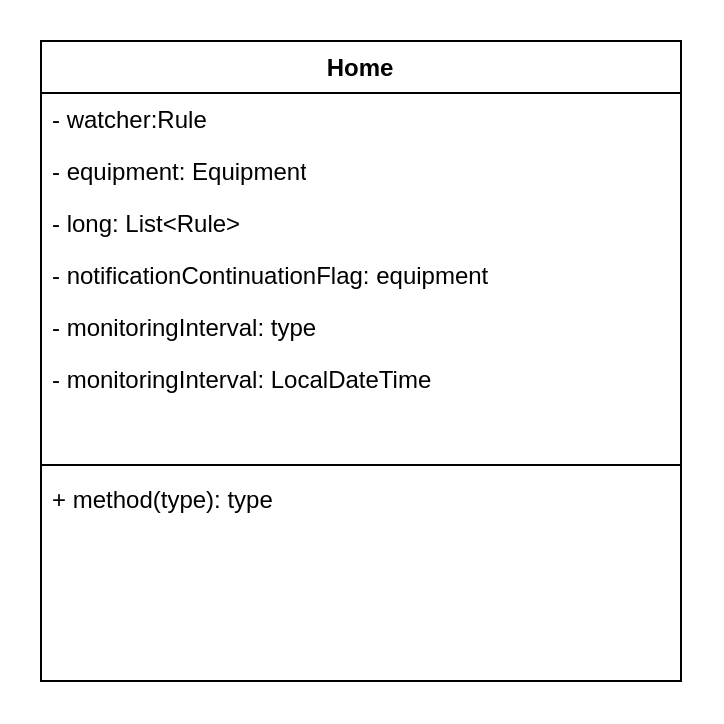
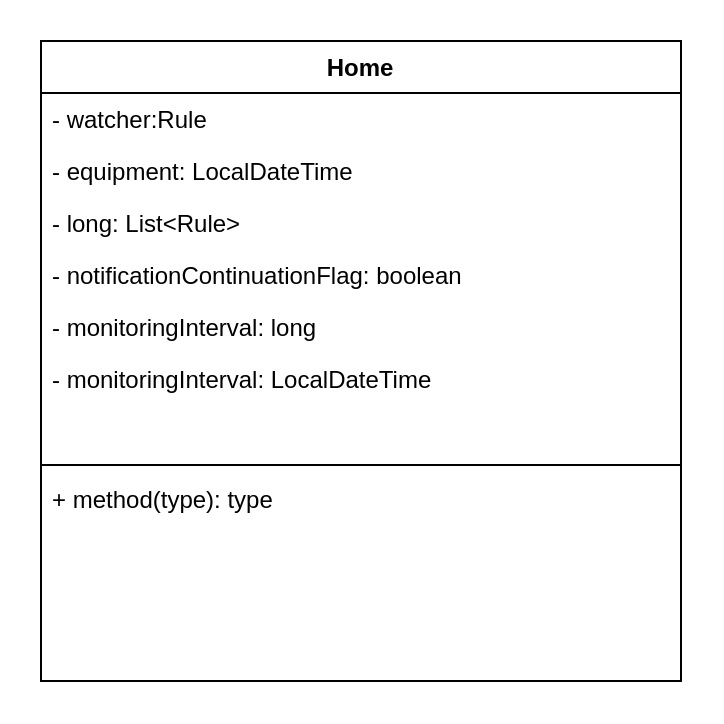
  <mxCell id="0" />
  <mxCell id="1" parent="0" />
  <mxCell id="2" value="Home" style="swimlane;fontStyle=1;align=center;verticalAlign=top;childLayout=stackLayout;horizontal=1;startSize=26;horizontalStack=0;resizeParent=1;resizeParentMax=0;resizeLast=0;collapsible=1;marginBottom=0;whiteSpace=wrap;html=1;" vertex="1" parent="1"><mxGeometry x="20" y="20" width="320" height="320" as="geometry" /></mxCell>
  <mxCell id="3" value="- watcher:Rule&amp;nbsp;" style="text;strokeColor=none;fillColor=none;align=left;verticalAlign=top;spacingLeft=4;spacingRight=4;overflow=hidden;rotatable=0;points=[[0,0.5],[1,0.5]];portConstraint=eastwest;whiteSpace=wrap;html=1;" vertex="1" parent="2"><mxGeometry y="26" width="320" height="26" as="geometry" /></mxCell>
- <mxCell id="4" value="- equipment: Equipment" style="text;strokeColor=none;fillColor=none;align=left;verticalAlign=top;spacingLeft=4;spacingRight=4;overflow=hidden;rotatable=0;points=[[0,0.5],[1,0.5]];portConstraint=eastwest;whiteSpace=wrap;html=1;" vertex="1" parent="2"><mxGeometry y="52" width="320" height="26" as="geometry" /></mxCell>
+ <mxCell id="4" value="- equipment: LocalDateTime" style="text;strokeColor=none;fillColor=none;align=left;verticalAlign=top;spacingLeft=4;spacingRight=4;overflow=hidden;rotatable=0;points=[[0,0.5],[1,0.5]];portConstraint=eastwest;whiteSpace=wrap;html=1;" vertex="1" parent="2"><mxGeometry y="52" width="320" height="26" as="geometry" /></mxCell>
  <mxCell id="5" value="- long: List&amp;lt;Rule&amp;gt;" style="text;strokeColor=none;fillColor=none;align=left;verticalAlign=top;spacingLeft=4;spacingRight=4;overflow=hidden;rotatable=0;points=[[0,0.5],[1,0.5]];portConstraint=eastwest;whiteSpace=wrap;html=1;" vertex="1" parent="2"><mxGeometry y="78" width="320" height="26" as="geometry" /></mxCell>
- <mxCell id="6" value="- notificationContinuationFlag: equipment" style="text;strokeColor=none;fillColor=none;align=left;verticalAlign=top;spacingLeft=4;spacingRight=4;overflow=hidden;rotatable=0;points=[[0,0.5],[1,0.5]];portConstraint=eastwest;whiteSpace=wrap;html=1;" vertex="1" parent="2"><mxGeometry y="104" width="320" height="26" as="geometry" /></mxCell>
- <mxCell id="7" value="-&amp;nbsp;monitoringInterval: type" style="text;strokeColor=none;fillColor=none;align=left;verticalAlign=top;spacingLeft=4;spacingRight=4;overflow=hidden;rotatable=0;points=[[0,0.5],[1,0.5]];portConstraint=eastwest;whiteSpace=wrap;html=1;" vertex="1" parent="2"><mxGeometry y="130" width="320" height="26" as="geometry" /></mxCell>
+ <mxCell id="6" value="- notificationContinuationFlag: boolean" style="text;strokeColor=none;fillColor=none;align=left;verticalAlign=top;spacingLeft=4;spacingRight=4;overflow=hidden;rotatable=0;points=[[0,0.5],[1,0.5]];portConstraint=eastwest;whiteSpace=wrap;html=1;" vertex="1" parent="2"><mxGeometry y="104" width="320" height="26" as="geometry" /></mxCell>
+ <mxCell id="7" value="-&amp;nbsp;monitoringInterval: long" style="text;strokeColor=none;fillColor=none;align=left;verticalAlign=top;spacingLeft=4;spacingRight=4;overflow=hidden;rotatable=0;points=[[0,0.5],[1,0.5]];portConstraint=eastwest;whiteSpace=wrap;html=1;" vertex="1" parent="2"><mxGeometry y="130" width="320" height="26" as="geometry" /></mxCell>
  <mxCell id="8" value="- monitoringInterval: LocalDateTime&amp;nbsp;" style="text;strokeColor=none;fillColor=none;align=left;verticalAlign=top;spacingLeft=4;spacingRight=4;overflow=hidden;rotatable=0;points=[[0,0.5],[1,0.5]];portConstraint=eastwest;whiteSpace=wrap;html=1;" vertex="1" parent="2"><mxGeometry y="156" width="320" height="26" as="geometry" /></mxCell>
  <mxCell id="9" style="text;strokeColor=none;fillColor=none;align=left;verticalAlign=top;spacingLeft=4;spacingRight=4;overflow=hidden;rotatable=0;points=[[0,0.5],[1,0.5]];portConstraint=eastwest;whiteSpace=wrap;html=1;" vertex="1" parent="2"><mxGeometry y="182" width="320" height="26" as="geometry" /></mxCell>
  <mxCell id="10" value="" style="line;strokeWidth=1;fillColor=none;align=left;verticalAlign=middle;spacingTop=-1;spacingLeft=3;spacingRight=3;rotatable=0;labelPosition=right;points=[];portConstraint=eastwest;strokeColor=inherit;" vertex="1" parent="2"><mxGeometry y="208" width="320" height="8" as="geometry" /></mxCell>
  <mxCell id="11" value="+ method(type): type" style="text;strokeColor=none;fillColor=none;align=left;verticalAlign=top;spacingLeft=4;spacingRight=4;overflow=hidden;rotatable=0;points=[[0,0.5],[1,0.5]];portConstraint=eastwest;whiteSpace=wrap;html=1;" vertex="1" parent="2"><mxGeometry y="216" width="320" height="26" as="geometry" /></mxCell>
  <mxCell id="12" style="text;strokeColor=none;fillColor=none;align=left;verticalAlign=top;spacingLeft=4;spacingRight=4;overflow=hidden;rotatable=0;points=[[0,0.5],[1,0.5]];portConstraint=eastwest;whiteSpace=wrap;html=1;" vertex="1" parent="2"><mxGeometry y="242" width="320" height="26" as="geometry" /></mxCell>
  <mxCell id="13" style="text;strokeColor=none;fillColor=none;align=left;verticalAlign=top;spacingLeft=4;spacingRight=4;overflow=hidden;rotatable=0;points=[[0,0.5],[1,0.5]];portConstraint=eastwest;whiteSpace=wrap;html=1;" vertex="1" parent="2"><mxGeometry y="268" width="320" height="26" as="geometry" /></mxCell>
  <mxCell id="14" style="text;strokeColor=none;fillColor=none;align=left;verticalAlign=top;spacingLeft=4;spacingRight=4;overflow=hidden;rotatable=0;points=[[0,0.5],[1,0.5]];portConstraint=eastwest;whiteSpace=wrap;html=1;" vertex="1" parent="2"><mxGeometry y="294" width="320" height="26" as="geometry" /></mxCell>
